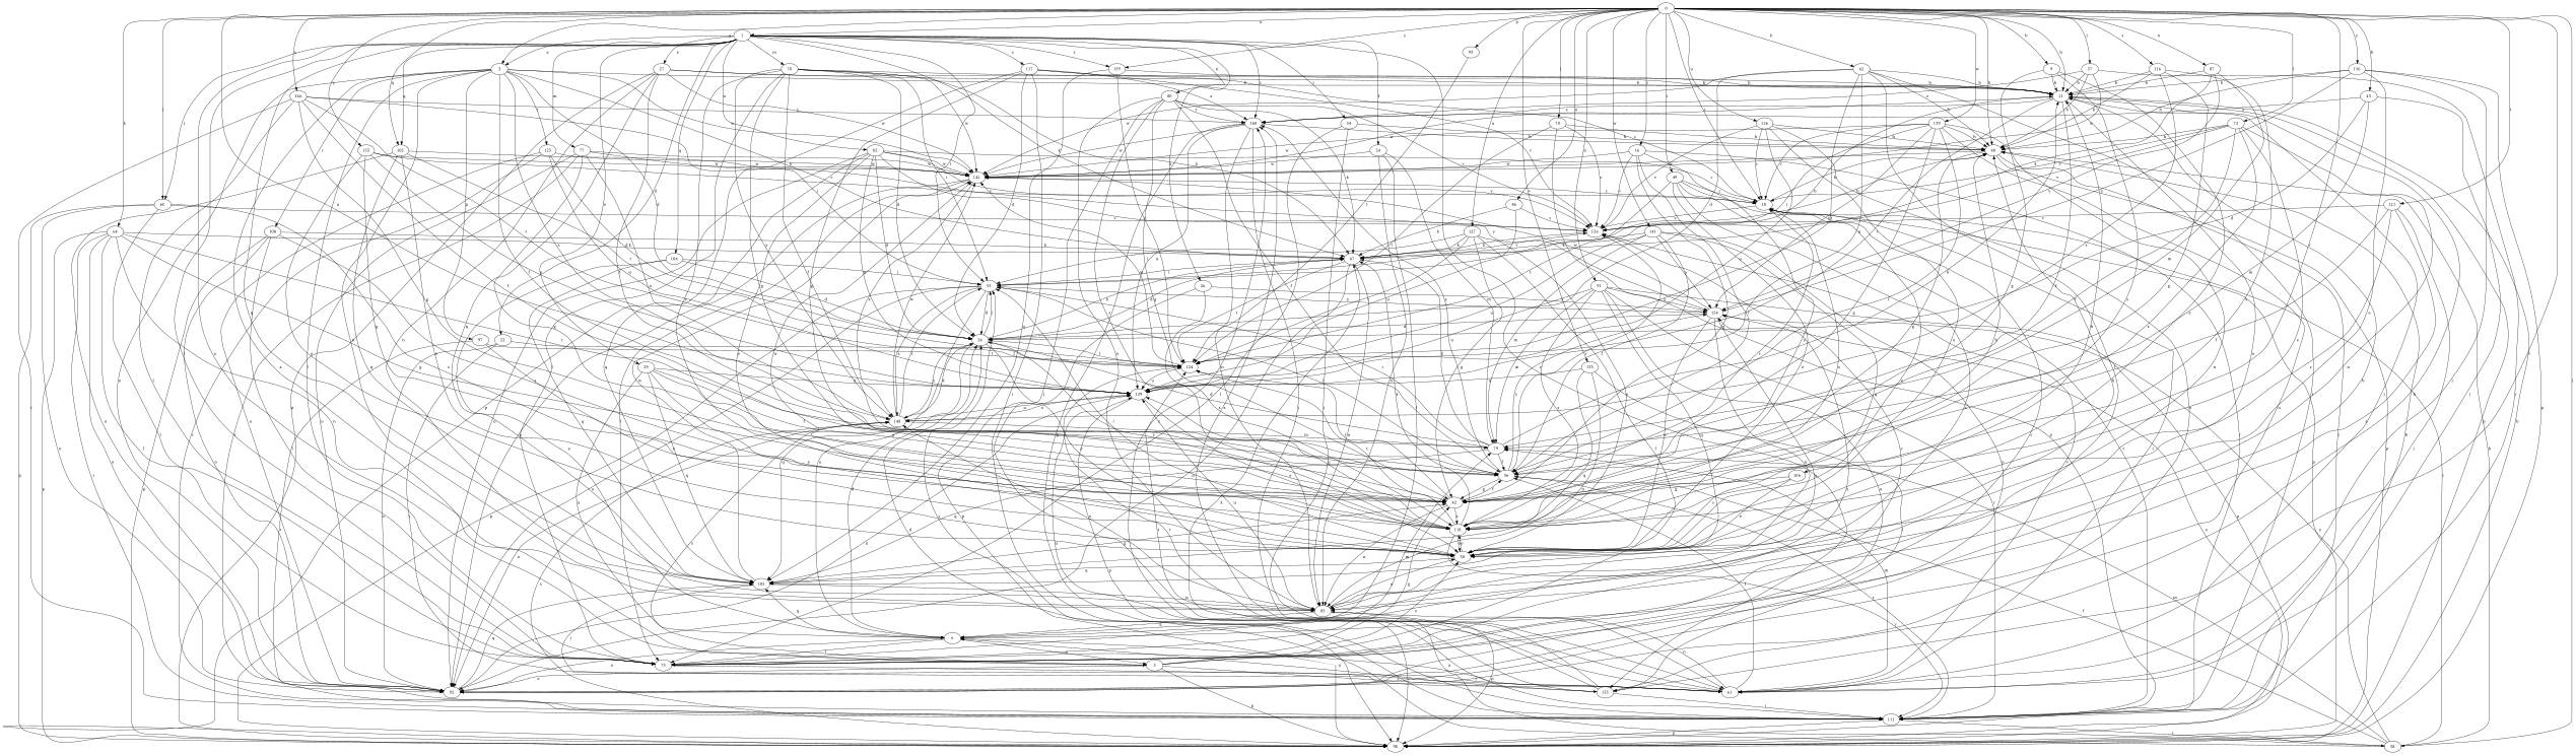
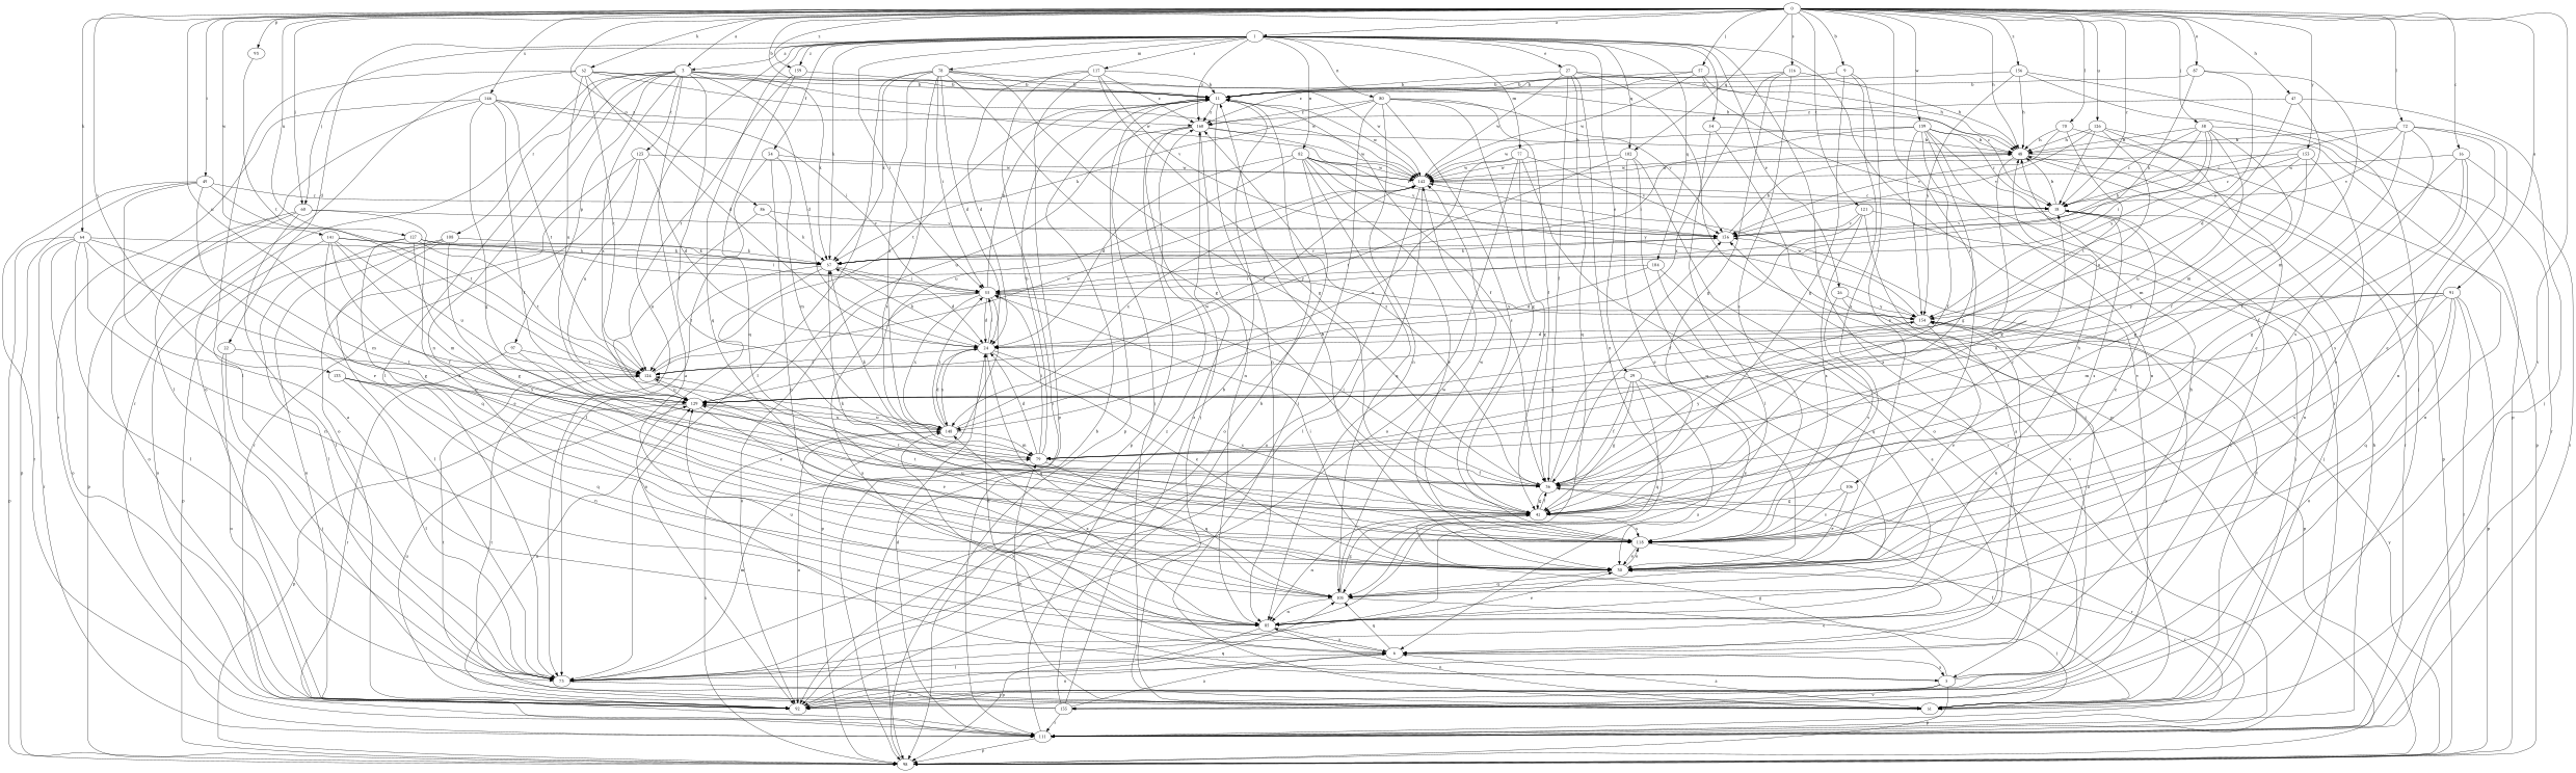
  strict digraph {
    fontname="PT Serif"
    node [fontname="PT Serif"]
    edge [fontname="PT Serif"]
    0
    1
    3
    9
    11
    16
    18
    43
    48
    49
    57
    58
    60
    62
    64
    70
    72
    86
    87
    91
    93
    102
    106
    116
    121
    126
    127
    129
    133
    135
    139
    141
    146
    153
    156
    159
    5
    22
    26
    27
    29
    34
    54
    55
    67
    73
    77
    78
    80
    82
    104
    105
    117
    160
    24
    36
    85
    92
    97
    108
    123
    142
    148
    42
    30
    118
    98
    61
    124
    136
    111
    79
    6
    154
    0 -> 1 [label=a]
    0 -> 3 [label=a]
    0 -> 9 [label=b]
    0 -> 11 [label=b]
    0 -> 16 [label=c]
    0 -> 18 [label=c]
    0 -> 43 [label=h]
    0 -> 48 [label=h]
    0 -> 49 [label=i]
    0 -> 57 [label=j]
    0 -> 58 [label=j]
    0 -> 60 [label=j]
    0 -> 62 [label=k]
    0 -> 64 [label=k]
    0 -> 70 [label=l]
    0 -> 72 [label=l]
    0 -> 86 [label=o]
    0 -> 87 [label=o]
    0 -> 91 [label=o]
    0 -> 93 [label=p]
    0 -> 102 [label=q]
    0 -> 106 [label=r]
    0 -> 116 [label=s]
    0 -> 121 [label=t]
    0 -> 126 [label=u]
    0 -> 127 [label=u]
    0 -> 129 [label=u]
    0 -> 133 [label=v]
    0 -> 135 [label=v]
    0 -> 139 [label=w]
    0 -> 141 [label=w]
    0 -> 146 [label=x]
    0 -> 153 [label=y]
    0 -> 156 [label=z]
    0 -> 159 [label=z]
    1 -> 3 [label=a]
    1 -> 60 [label=j]
    1 -> 102 [label=q]
    1 -> 135 [label=v]
    1 -> 159 [label=z]
    1 -> 5 [label=a]
    1 -> 22 [label=d]
    1 -> 26 [label=e]
    1 -> 27 [label=e]
    1 -> 29 [label=e]
    1 -> 34 [label=f]
    1 -> 54 [label=i]
    1 -> 55 [label=i]
    1 -> 67 [label=k]
    1 -> 73 [label=l]
    1 -> 77 [label=m]
    1 -> 78 [label=m]
    1 -> 80 [label=n]
    1 -> 82 [label=n]
    1 -> 104 [label=q]
    1 -> 105 [label=q]
    1 -> 117 [label=s]
    1 -> 160 [label=z]
    3 -> 11 [label=b]
    3 -> 5 [label=a]
    3 -> 67 [label=k]
    3 -> 73 [label=l]
    3 -> 24 [label=d]
    3 -> 36 [label=f]
    3 -> 85 [label=n]
    3 -> 92 [label=o]
    3 -> 97 [label=p]
    3 -> 108 [label=r]
    3 -> 123 [label=t]
    3 -> 142 [label=w]
    3 -> 148 [label=x]
    9 -> 11 [label=b]
    9 -> 42 [label=g]
    9 -> 30 [label=e]
    9 -> 118 [label=s]
    11 -> 160 [label=z]
    11 -> 36 [label=f]
    11 -> 85 [label=n]
    11 -> 142 [label=w]
    11 -> 98 [label=p]
    11 -> 61 [label=j]
    11 -> 124 [label=t]
    16 -> 36 [label=f]
    16 -> 142 [label=w]
    16 -> 42 [label=g]
    16 -> 118 [label=s]
-   16 -> 136 [label=v]
    16 -> 111 [label=r]
    18 -> 48 [label=h]
    18 -> 30 [label=e]
    18 -> 118 [label=s]
    18 -> 61 [label=j]
    18 -> 136 [label=v]
    43 -> 160 [label=z]
    43 -> 24 [label=d]
    43 -> 61 [label=j]
    43 -> 79 [label=m]
    48 -> 142 [label=w]
    48 -> 42 [label=g]
    48 -> 98 [label=p]
    48 -> 111 [label=r]
    49 -> 18 [label=c]
    49 -> 30 [label=e]
    49 -> 98 [label=p]
    49 -> 124 [label=t]
    49 -> 111 [label=r]
    49 -> 6 [label=a]
    57 -> 11 [label=b]
    57 -> 48 [label=h]
    57 -> 160 [label=z]
    57 -> 142 [label=w]
    57 -> 111 [label=r]
    58 -> 18 [label=c]
    58 -> 48 [label=h]
    58 -> 55 [label=i]
    58 -> 67 [label=k]
    58 -> 36 [label=f]
-   111 -> 58 [label=r]
+   58 -> 111 [label=r]
    58 -> 79 [label=m]
    58 -> 154 [label=y]
    60 -> 73 [label=l]
    60 -> 92 [label=o]
    60 -> 118 [label=s]
    60 -> 98 [label=p]
    60 -> 136 [label=v]
    62 -> 11 [label=b]
    62 -> 48 [label=h]
    62 -> 129 [label=u]
    62 -> 73 [label=l]
    62 -> 24 [label=d]
    62 -> 142 [label=w]
    62 -> 124 [label=t]
    62 -> 111 [label=r]
    64 -> 67 [label=k]
    64 -> 73 [label=l]
    64 -> 85 [label=n]
    64 -> 92 [label=o]
    64 -> 42 [label=g]
    64 -> 98 [label=p]
    64 -> 111 [label=r]
-   64 -> 79 [label=r]
+   64 -> 79 [label=m]
    70 -> 48 [label=h]
    70 -> 98 [label=p]
    70 -> 124 [label=t]
    70 -> 136 [label=v]
    72 -> 18 [label=c]
    72 -> 48 [label=h]
    72 -> 36 [label=f]
    72 -> 85 [label=n]
    72 -> 30 [label=e]
    72 -> 118 [label=s]
    72 -> 136 [label=v]
    86 -> 129 [label=u]
    86 -> 67 [label=k]
    86 -> 136 [label=v]
    87 -> 11 [label=b]
    87 -> 67 [label=k]
    87 -> 79 [label=m]
    87 -> 154 [label=y]
    91 -> 129 [label=u]
    91 -> 105 [label=q]
    91 -> 92 [label=o]
    91 -> 118 [label=s]
    91 -> 98 [label=p]
    91 -> 111 [label=r]
    91 -> 79 [label=m]
    91 -> 154 [label=y]
    93 -> 124 [label=t]
    102 -> 105 [label=q]
    102 -> 92 [label=o]
    102 -> 142 [label=w]
    102 -> 30 [label=e]
    102 -> 124 [label=t]
    106 -> 42 [label=g]
    106 -> 30 [label=e]
    106 -> 118 [label=s]
    116 -> 11 [label=b]
    116 -> 48 [label=h]
    116 -> 148 [label=x]
    116 -> 42 [label=g]
    116 -> 118 [label=s]
    121 -> 36 [label=f]
    121 -> 118 [label=s]
    121 -> 61 [label=j]
    121 -> 136 [label=v]
    121 -> 6 [label=a]
    126 -> 18 [label=c]
    126 -> 48 [label=h]
    126 -> 129 [label=u]
    126 -> 92 [label=o]
    126 -> 30 [label=e]
    126 -> 136 [label=v]
    127 -> 55 [label=i]
    127 -> 67 [label=k]
    127 -> 73 [label=l]
    127 -> 42 [label=g]
    127 -> 30 [label=e]
    127 -> 124 [label=t]
    129 -> 148 [label=x]
    129 -> 30 [label=e]
    129 -> 98 [label=p]
    133 -> 129 [label=u]
-   133 -> 135 [label=l]
+   133 -> 73 [label=l]
    133 -> 105 [label=q]
    133 -> 85 [label=n]
    135 -> 11 [label=b]
    135 -> 129 [label=u]
    135 -> 160 [label=z]
    135 -> 124 [label=t]
    135 -> 111 [label=r]
    135 -> 6 [label=a]
    139 -> 18 [label=c]
    139 -> 48 [label=h]
    139 -> 55 [label=i]
    139 -> 36 [label=f]
    139 -> 85 [label=n]
    139 -> 92 [label=o]
    139 -> 142 [label=w]
    139 -> 42 [label=g]
    139 -> 154 [label=y]
    141 -> 129 [label=u]
    141 -> 67 [label=k]
    141 -> 36 [label=f]
    141 -> 92 [label=o]
    141 -> 30 [label=q]
    141 -> 79 [label=m]
    141 -> 154 [label=y]
    146 -> 55 [label=i]
    146 -> 73 [label=l]
    146 -> 160 [label=z]
    146 -> 36 [label=f]
    146 -> 42 [label=g]
    146 -> 124 [label=t]
    146 -> 111 [label=r]
    153 -> 18 [label=c]
    153 -> 129 [label=u]
    153 -> 142 [label=w]
    153 -> 42 [label=g]
    153 -> 30 [label=e]
    156 -> 11 [label=b]
    156 -> 48 [label=h]
-   156 -> 30 [label=e]
    156 -> 98 [label=p]
    156 -> 61 [label=j]
    156 -> 154 [label=y]
    159 -> 11 [label=b]
    159 -> 105 [label=q]
    159 -> 124 [label=t]
    5 -> 18 [label=c]
    5 -> 135 [label=v]
    5 -> 92 [label=o]
    5 -> 148 [label=x]
    5 -> 42 [label=g]
    5 -> 98 [label=p]
    5 -> 136 [label=v]
    22 -> 92 [label=o]
    22 -> 61 [label=j]
    22 -> 124 [label=t]
    26 -> 118 [label=s]
    26 -> 98 [label=p]
    26 -> 154 [label=y]
    27 -> 11 [label=b]
    27 -> 18 [label=c]
    27 -> 105 [label=q]
    27 -> 36 [label=f]
    27 -> 85 [label=n]
    27 -> 142 [label=w]
    27 -> 98 [label=p]
    29 -> 129 [label=u]
    29 -> 105 [label=q]
    29 -> 36 [label=f]
    29 -> 42 [label=g]
    29 -> 30 [label=e]
    29 -> 6 [label=a]
    34 -> 73 [label=l]
    34 -> 85 [label=n]
    34 -> 142 [label=w]
    34 -> 79 [label=m]
    54 -> 48 [label=h]
    54 -> 73 [label=l]
    54 -> 61 [label=j]
    55 -> 11 [label=b]
    55 -> 24 [label=d]
    55 -> 92 [label=o]
    55 -> 148 [label=x]
    55 -> 98 [label=p]
    55 -> 6 [label=a]
    55 -> 154 [label=y]
    67 -> 55 [label=i]
    67 -> 24 [label=d]
-   67 -> 85 [label=n]
    67 -> 92 [label=o]
    67 -> 124 [label=t]
    67 -> 136 [label=v]
    73 -> 11 [label=b]
    73 -> 30 [label=e]
    73 -> 61 [label=j]
    73 -> 79 [label=m]
    73 -> 154 [label=y]
    77 -> 92 [label=o]
    77 -> 142 [label=w]
    77 -> 148 [label=x]
    77 -> 42 [label=g]
    77 -> 136 [label=v]
    77 -> 111 [label=r]
    78 -> 11 [label=b]
    78 -> 55 [label=i]
    78 -> 67 [label=k]
    78 -> 73 [label=l]
    78 -> 24 [label=d]
    78 -> 36 [label=f]
    78 -> 142 [label=w]
    78 -> 148 [label=x]
    78 -> 42 [label=g]
    78 -> 118 [label=s]
    80 -> 67 [label=k]
    80 -> 160 [label=z]
    80 -> 36 [label=f]
    80 -> 85 [label=n]
    80 -> 42 [label=g]
    80 -> 118 [label=s]
    80 -> 61 [label=j]
    80 -> 136 [label=v]
    82 -> 18 [label=c]
    82 -> 129 [label=u]
    82 -> 105 [label=q]
    82 -> 24 [label=d]
    82 -> 92 [label=o]
    82 -> 142 [label=w]
    82 -> 30 [label=e]
    82 -> 136 [label=v]
    82 -> 154 [label=y]
    104 -> 55 [label=i]
    104 -> 105 [label=q]
    104 -> 24 [label=d]
    104 -> 6 [label=a]
    105 -> 85 [label=n]
    105 -> 142 [label=w]
    105 -> 42 [label=g]
    105 -> 61 [label=j]
    117 -> 11 [label=b]
    117 -> 160 [label=z]
    117 -> 24 [label=d]
    117 -> 42 [label=g]
    117 -> 98 [label=p]
    117 -> 136 [label=v]
    117 -> 111 [label=r]
    160 -> 48 [label=h]
    160 -> 129 [label=u]
    160 -> 85 [label=n]
    160 -> 142 [label=w]
    160 -> 98 [label=p]
    160 -> 61 [label=j]
    24 -> 55 [label=i]
    24 -> 67 [label=k]
    24 -> 105 [label=q]
    24 -> 148 [label=x]
    24 -> 30 [label=e]
    24 -> 118 [label=s]
    24 -> 124 [label=t]
    36 -> 55 [label=i]
    36 -> 160 [label=z]
    36 -> 42 [label=g]
    36 -> 136 [label=v]
    36 -> 111 [label=r]
    36 -> 154 [label=y]
    85 -> 48 [label=h]
    85 -> 129 [label=u]
    85 -> 148 [label=x]
    85 -> 30 [label=e]
    85 -> 98 [label=p]
    85 -> 6 [label=a]
    92 -> 129 [label=u]
    92 -> 105 [label=q]
    97 -> 30 [label=e]
    97 -> 124 [label=t]
    97 -> 111 [label=r]
    108 -> 67 [label=k]
    108 -> 73 [label=l]
    108 -> 92 [label=o]
    108 -> 118 [label=s]
    108 -> 98 [label=p]
    123 -> 129 [label=u]
    123 -> 24 [label=d]
    123 -> 92 [label=o]
    123 -> 142 [label=w]
    123 -> 111 [label=r]
    142 -> 18 [label=c]
    142 -> 73 [label=l]
    142 -> 92 [label=o]
    142 -> 148 [label=x]
    148 -> 129 [label=u]
    148 -> 55 [label=i]
    148 -> 24 [label=d]
    148 -> 92 [label=o]
    148 -> 142 [label=w]
    148 -> 79 [label=m]
    42 -> 18 [label=c]
    42 -> 36 [label=f]
    42 -> 85 [label=n]
    42 -> 118 [label=s]
    42 -> 124 [label=t]
    30 -> 11 [label=b]
    30 -> 55 [label=i]
    30 -> 105 [label=q]
    30 -> 118 [label=o]
    118 -> 48 [label=h]
    118 -> 129 [label=u]
    118 -> 67 [label=k]
    118 -> 142 [label=w]
    118 -> 30 [label=e]
    118 -> 124 [label=t]
    118 -> 111 [label=r]
    98 -> 11 [label=b]
    98 -> 148 [label=x]
    98 -> 154 [label=y]
    61 -> 36 [label=f]
    61 -> 85 [label=n]
    61 -> 124 [label=t]
    61 -> 136 [label=v]
    61 -> 79 [label=m]
    61 -> 6 [label=a]
    124 -> 129 [label=u]
    124 -> 142 [label=w]
    136 -> 48 [label=h]
    136 -> 67 [label=k]
    111 -> 48 [label=h]
    111 -> 160 [label=z]
    111 -> 24 [label=d]
    111 -> 98 [label=p]
    79 -> 11 [label=b]
    79 -> 55 [label=i]
    79 -> 67 [label=k]
    79 -> 105 [label=q]
    79 -> 24 [label=d]
    79 -> 36 [label=f]
    6 -> 5 [label=a]
    6 -> 73 [label=l]
    6 -> 105 [label=q]
    6 -> 24 [label=d]
    6 -> 92 [label=o]
    154 -> 24 [label=d]
    154 -> 85 [label=n]
    154 -> 142 [label=w]
    154 -> 30 [label=e]
    154 -> 6 [label=a]
  }
